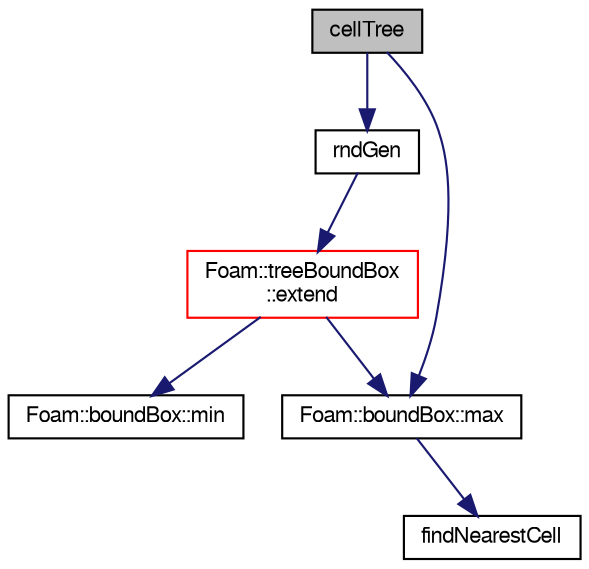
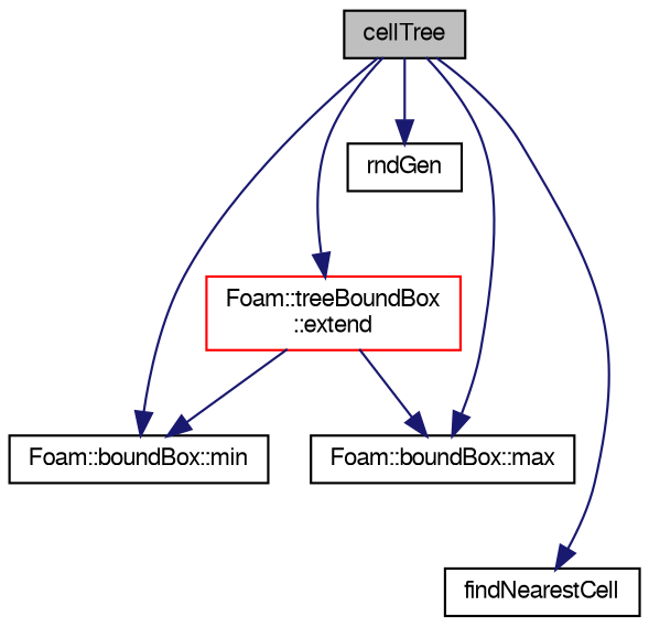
  digraph {
    rankdir=TB
    node [color=black fontname=FreeSans fontsize=10 shape=record]
    edge [color=midnightblue fontname=FreeSans fontsize=10 labelfontname=FreeSans labelfontsize=10 style=solid]
    n1 [fillcolor=grey75 fontcolor=black height=0.2 label=cellTree style=filled width=0.4]
    n2 [color=red height=0.2 label="Foam::treeBoundBox\l::extend" width=0.4]
    n3 [height=0.2 label="Foam::boundBox::min" width=0.4]
    n4 [height=0.2 label="Foam::boundBox::max" width=0.4]
    n5 [height=0.2 label=findNearestCell width=0.4]
    n6 [height=0.2 label=rndGen width=0.4]
-   n6 -> n2
+   n1 -> n2
+   n1 -> n3
    n1 -> n4
-   n4 -> n5
+   n1 -> n5
    n1 -> n6
    n2 -> n3
    n2 -> n4
  }
